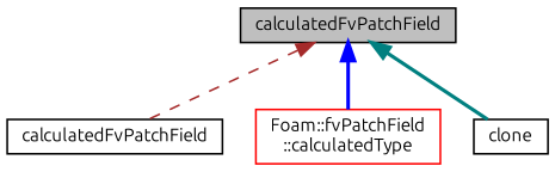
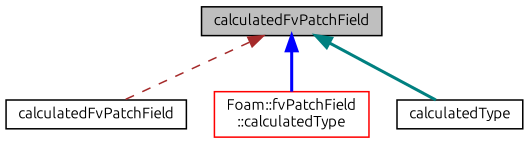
  digraph {
    rankdir=TB
    fontname=Ubuntu
    node [color=black fontname=Ubuntu fontsize=10 shape=record]
    edge [dir=back fontname=Ubuntu fontsize=10 labelfontname=Helvetica labelfontsize=10 style=bold]
    n1 [fillcolor=grey75 fontcolor=black height=0.2 label=calculatedFvPatchField style=filled width=0.4]
    n2 [height=0.2 label=calculatedFvPatchField width=0.4]
    n3 [color=red height=0.2 label="Foam::fvPatchField\l::calculatedType" width=0.4]
-   n4 [height=0.2 label=clone width=0.4]
+   n4 [height=0.2 label=calculatedType width=0.4]
    n1 -> n2 [color=brown style=dashed]
    n1 -> n3 [color=blue]
    n1 -> n4 [color=teal]
  }
